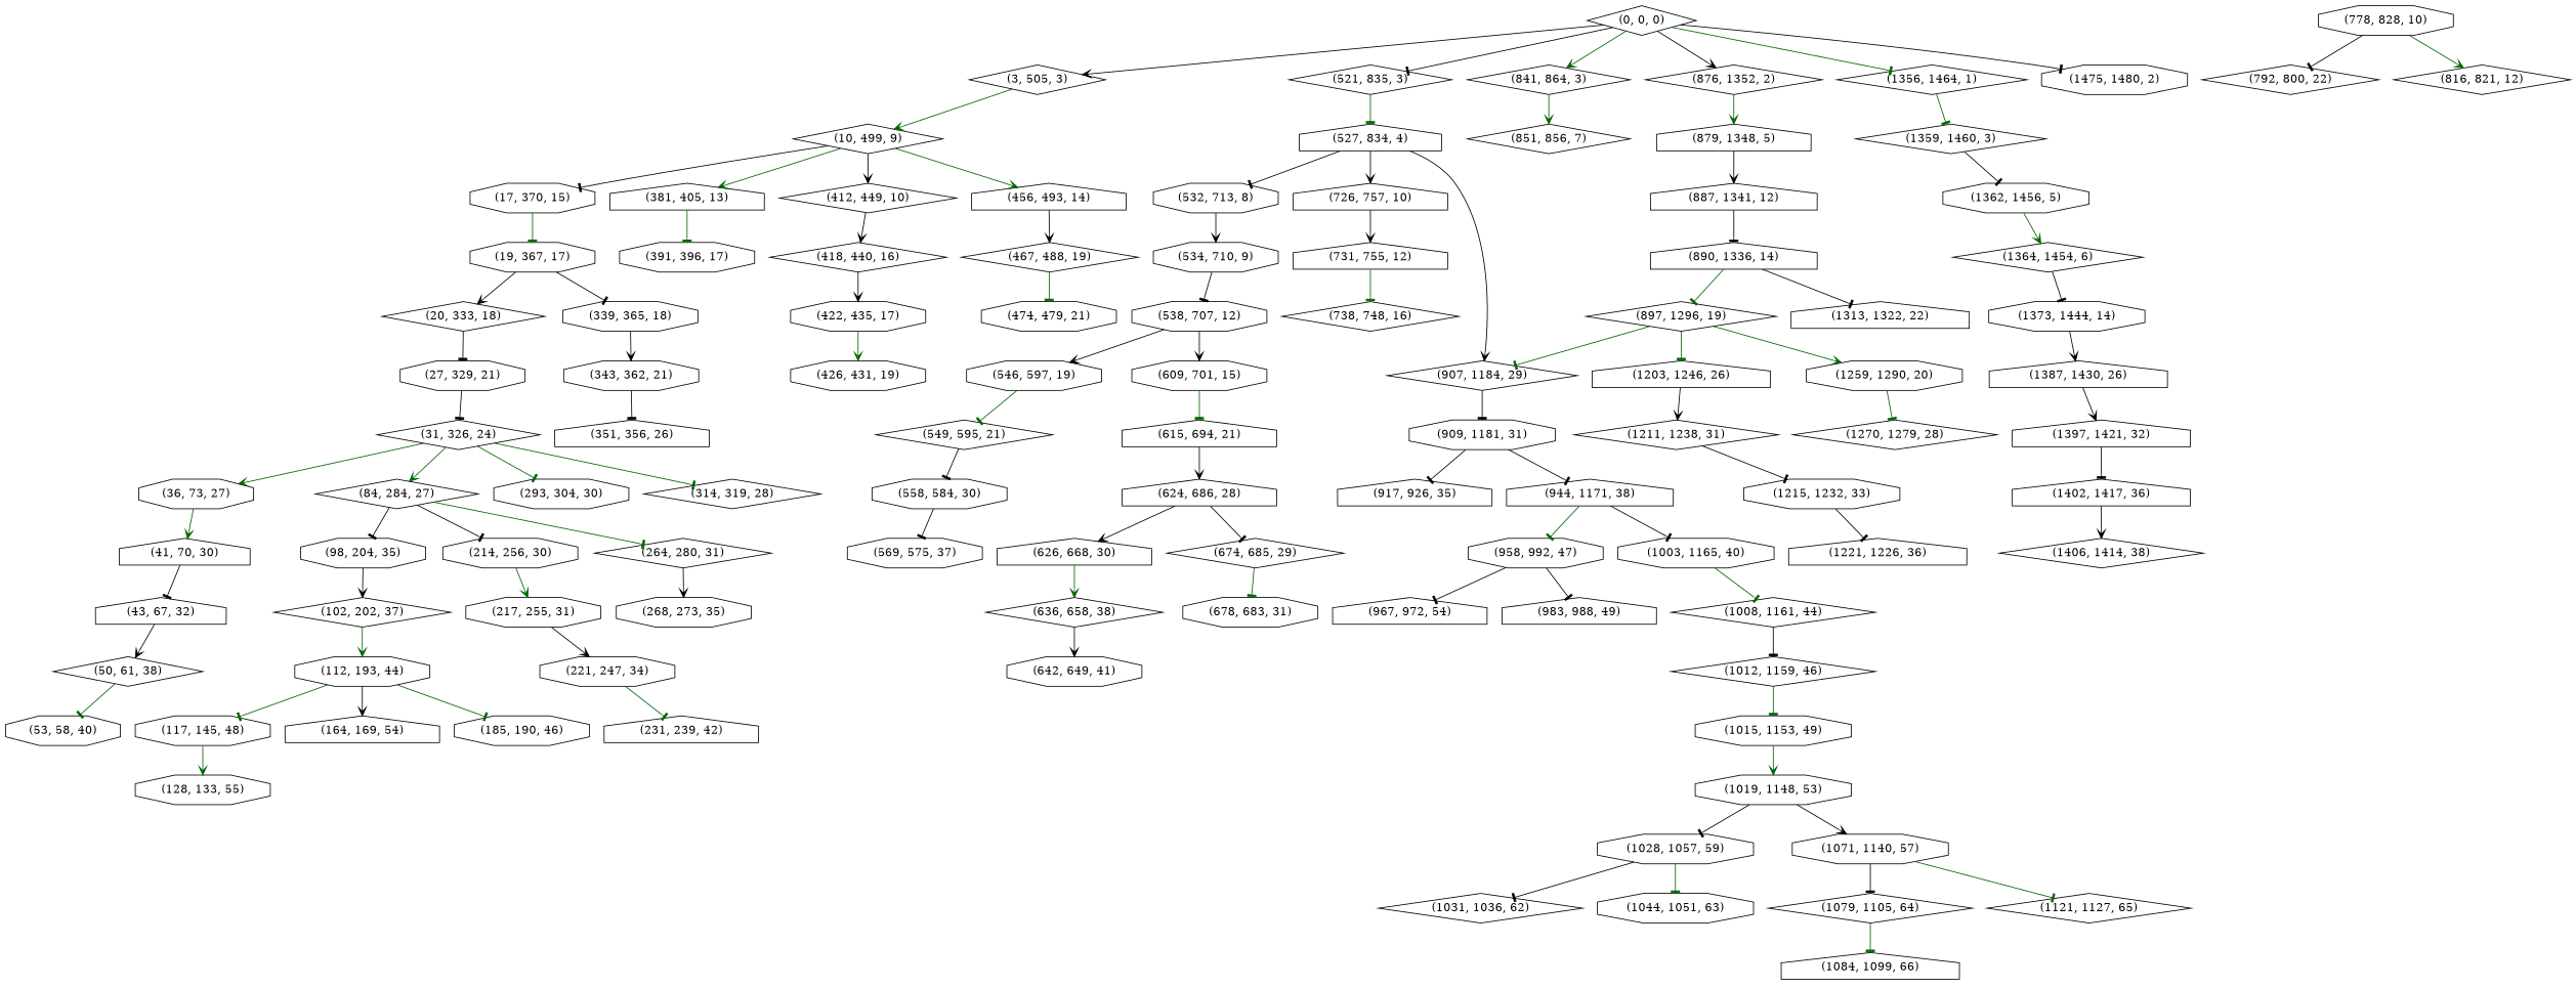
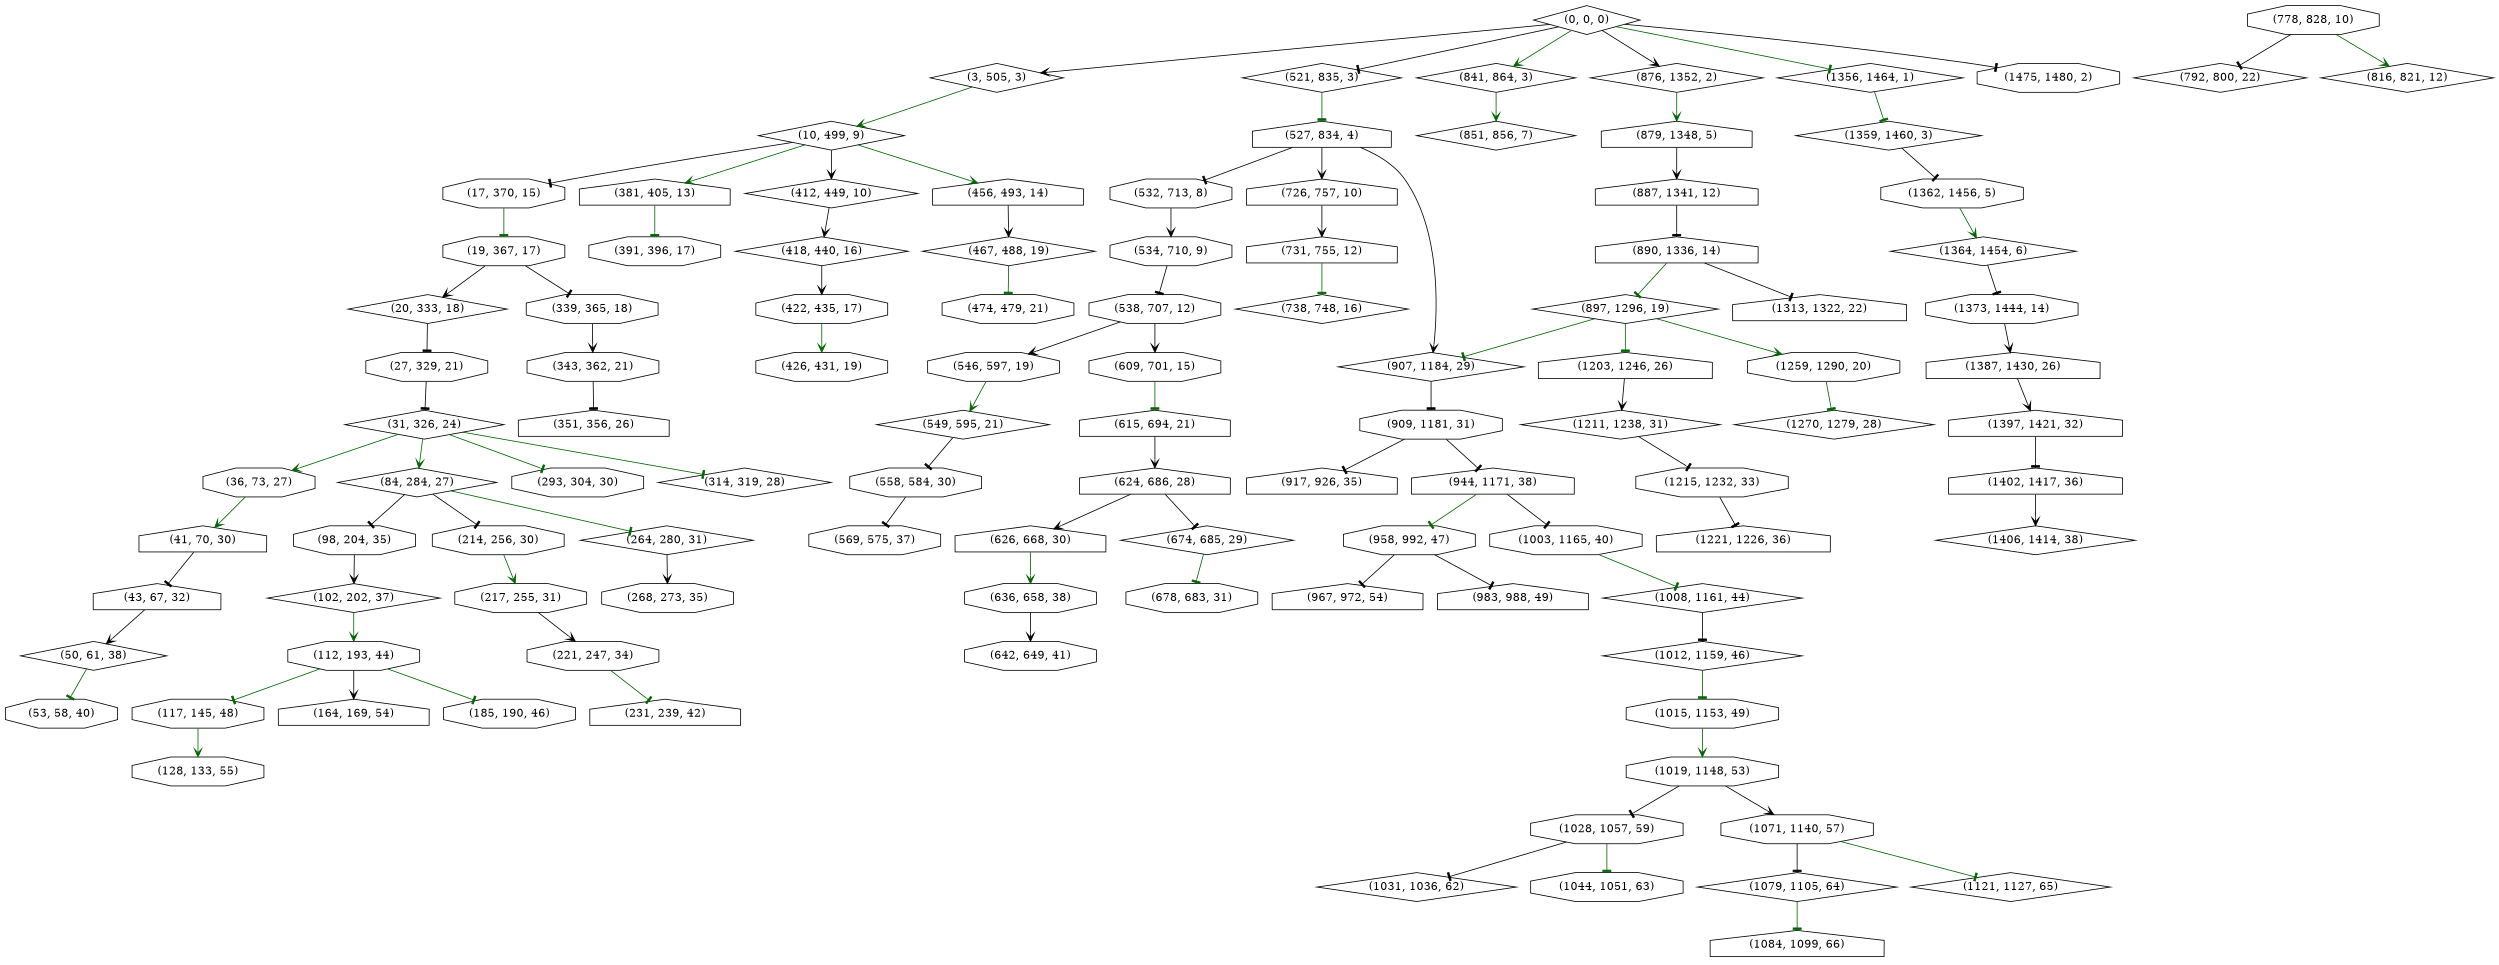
  digraph {
    node [shape=octagon]
    edge [arrowhead=tee color=black]
    "(0, 0, 0)" [shape=diamond]
    "(3, 505, 3)" [shape=diamond]
    "(521, 835, 3)" [shape=diamond]
    "(841, 864, 3)" [shape=diamond]
    "(876, 1352, 2)" [shape=diamond]
    "(1356, 1464, 1)" [shape=diamond]
    "(1475, 1480, 2)"
    "(10, 499, 9)" [shape=diamond]
    "(527, 834, 4)" [shape=house]
    "(851, 856, 7)" [shape=diamond]
    "(879, 1348, 5)" [shape=house]
    "(1359, 1460, 3)" [shape=diamond]
    "(17, 370, 15)"
    "(381, 405, 13)" [shape=house]
    "(412, 449, 10)" [shape=diamond]
    "(456, 493, 14)" [shape=house]
    "(19, 367, 17)"
    "(391, 396, 17)"
    "(418, 440, 16)" [shape=diamond]
    "(467, 488, 19)" [shape=diamond]
    "(20, 333, 18)" [shape=diamond]
    "(339, 365, 18)"
    "(27, 329, 21)"
    "(343, 362, 21)"
    "(31, 326, 24)" [shape=diamond]
    "(36, 73, 27)"
    "(84, 284, 27)" [shape=diamond]
    "(293, 304, 30)"
    "(314, 319, 28)" [shape=diamond]
    "(41, 70, 30)" [shape=house]
    "(98, 204, 35)"
    "(214, 256, 30)"
    "(264, 280, 31)" [shape=diamond]
    "(43, 67, 32)" [shape=house]
    "(50, 61, 38)" [shape=diamond]
    "(53, 58, 40)"
    "(102, 202, 37)" [shape=diamond]
    "(217, 255, 31)"
    "(268, 273, 35)"
    "(112, 193, 44)"
    "(117, 145, 48)"
    "(164, 169, 54)" [shape=house]
    "(185, 190, 46)"
    "(128, 133, 55)"
    "(221, 247, 34)"
    "(231, 239, 42)" [shape=house]
    "(351, 356, 26)" [shape=house]
    "(422, 435, 17)"
    "(426, 431, 19)"
    "(474, 479, 21)"
    "(532, 713, 8)"
    "(726, 757, 10)" [shape=house]
    "(907, 1184, 29)" [shape=diamond]
    "(534, 710, 9)"
    "(731, 755, 12)" [shape=house]
    "(792, 800, 22)" [shape=diamond]
    "(778, 828, 10)"
    "(816, 821, 12)" [shape=diamond]
    "(538, 707, 12)"
    "(546, 597, 19)"
    "(609, 701, 15)"
    "(549, 595, 21)" [shape=diamond]
    "(615, 694, 21)" [shape=house]
    "(558, 584, 30)"
    "(569, 575, 37)"
    "(624, 686, 28)" [shape=house]
    "(626, 668, 30)" [shape=house]
    "(674, 685, 29)" [shape=diamond]
-   "(636, 658, 38)" [shape=diamond]
+   "(636, 658, 38)"
    "(678, 683, 31)"
    "(642, 649, 41)"
    "(738, 748, 16)" [shape=diamond]
    "(887, 1341, 12)" [shape=house]
    "(890, 1336, 14)" [shape=house]
    "(897, 1296, 19)" [shape=diamond]
    "(1313, 1322, 22)" [shape=house]
    "(1203, 1246, 26)" [shape=house]
    "(1259, 1290, 20)"
    "(909, 1181, 31)"
    "(1211, 1238, 31)" [shape=diamond]
    "(1270, 1279, 28)" [shape=diamond]
    "(917, 926, 35)" [shape=house]
    "(944, 1171, 38)" [shape=house]
    "(958, 992, 47)"
    "(1003, 1165, 40)"
    "(967, 972, 54)" [shape=house]
    "(983, 988, 49)" [shape=house]
    "(1008, 1161, 44)" [shape=diamond]
    "(1012, 1159, 46)" [shape=diamond]
    "(1015, 1153, 49)"
    "(1019, 1148, 53)"
    "(1028, 1057, 59)"
    "(1071, 1140, 57)"
    "(1031, 1036, 62)" [shape=diamond]
    "(1044, 1051, 63)"
    "(1079, 1105, 64)" [shape=diamond]
    "(1121, 1127, 65)" [shape=diamond]
    "(1084, 1099, 66)" [shape=house]
    "(1215, 1232, 33)"
    "(1221, 1226, 36)" [shape=house]
    "(1362, 1456, 5)"
    "(1364, 1454, 6)" [shape=diamond]
    "(1373, 1444, 14)"
    "(1387, 1430, 26)" [shape=house]
    "(1397, 1421, 32)" [shape=house]
    "(1402, 1417, 36)" [shape=house]
    "(1406, 1414, 38)" [shape=diamond]
    "(0, 0, 0)" -> "(3, 505, 3)" [arrowhead=vee]
    "(0, 0, 0)" -> "(521, 835, 3)"
    "(0, 0, 0)" -> "(841, 864, 3)" [arrowhead=vee color=darkgreen]
    "(0, 0, 0)" -> "(876, 1352, 2)" [arrowhead=vee]
    "(0, 0, 0)" -> "(1356, 1464, 1)" [color=darkgreen]
    "(0, 0, 0)" -> "(1475, 1480, 2)"
    "(3, 505, 3)" -> "(10, 499, 9)" [arrowhead=vee color=darkgreen]
    "(521, 835, 3)" -> "(527, 834, 4)" [color=darkgreen]
    "(841, 864, 3)" -> "(851, 856, 7)" [arrowhead=vee color=darkgreen]
    "(876, 1352, 2)" -> "(879, 1348, 5)" [arrowhead=vee color=darkgreen]
    "(1356, 1464, 1)" -> "(1359, 1460, 3)" [color=darkgreen]
    "(10, 499, 9)" -> "(17, 370, 15)"
    "(10, 499, 9)" -> "(381, 405, 13)" [arrowhead=vee color=darkgreen]
    "(10, 499, 9)" -> "(412, 449, 10)" [arrowhead=vee]
    "(10, 499, 9)" -> "(456, 493, 14)" [arrowhead=vee color=darkgreen]
    "(527, 834, 4)" -> "(532, 713, 8)"
    "(527, 834, 4)" -> "(726, 757, 10)" [arrowhead=vee]
    "(527, 834, 4)" -> "(907, 1184, 29)" [arrowhead=vee]
    "(879, 1348, 5)" -> "(887, 1341, 12)" [arrowhead=vee]
    "(1359, 1460, 3)" -> "(1362, 1456, 5)"
    "(17, 370, 15)" -> "(19, 367, 17)" [color=darkgreen]
    "(381, 405, 13)" -> "(391, 396, 17)" [color=darkgreen]
    "(412, 449, 10)" -> "(418, 440, 16)" [arrowhead=vee]
    "(456, 493, 14)" -> "(467, 488, 19)" [arrowhead=vee]
    "(19, 367, 17)" -> "(20, 333, 18)" [arrowhead=vee]
    "(19, 367, 17)" -> "(339, 365, 18)"
    "(418, 440, 16)" -> "(422, 435, 17)" [arrowhead=vee]
    "(467, 488, 19)" -> "(474, 479, 21)" [color=darkgreen]
    "(20, 333, 18)" -> "(27, 329, 21)"
    "(339, 365, 18)" -> "(343, 362, 21)" [arrowhead=vee]
    "(27, 329, 21)" -> "(31, 326, 24)"
    "(343, 362, 21)" -> "(351, 356, 26)"
    "(31, 326, 24)" -> "(36, 73, 27)" [arrowhead=vee color=darkgreen]
    "(31, 326, 24)" -> "(84, 284, 27)" [arrowhead=vee color=darkgreen]
    "(31, 326, 24)" -> "(293, 304, 30)" [color=darkgreen]
    "(31, 326, 24)" -> "(314, 319, 28)" [color=darkgreen]
    "(36, 73, 27)" -> "(41, 70, 30)" [arrowhead=vee color=darkgreen]
    "(84, 284, 27)" -> "(98, 204, 35)"
    "(84, 284, 27)" -> "(214, 256, 30)"
    "(84, 284, 27)" -> "(264, 280, 31)" [color=darkgreen]
    "(41, 70, 30)" -> "(43, 67, 32)"
    "(98, 204, 35)" -> "(102, 202, 37)" [arrowhead=vee]
    "(214, 256, 30)" -> "(217, 255, 31)" [arrowhead=vee color=darkgreen]
    "(264, 280, 31)" -> "(268, 273, 35)" [arrowhead=vee]
    "(43, 67, 32)" -> "(50, 61, 38)" [arrowhead=vee]
    "(50, 61, 38)" -> "(53, 58, 40)" [color=darkgreen]
    "(102, 202, 37)" -> "(112, 193, 44)" [arrowhead=vee color=darkgreen]
    "(217, 255, 31)" -> "(221, 247, 34)" [arrowhead=vee]
    "(112, 193, 44)" -> "(117, 145, 48)" [color=darkgreen]
    "(112, 193, 44)" -> "(164, 169, 54)" [arrowhead=vee]
    "(112, 193, 44)" -> "(185, 190, 46)" [color=darkgreen]
    "(117, 145, 48)" -> "(128, 133, 55)" [arrowhead=vee color=darkgreen]
    "(221, 247, 34)" -> "(231, 239, 42)" [color=darkgreen]
    "(422, 435, 17)" -> "(426, 431, 19)" [arrowhead=vee color=darkgreen]
    "(532, 713, 8)" -> "(534, 710, 9)" [arrowhead=vee]
    "(726, 757, 10)" -> "(731, 755, 12)" [arrowhead=vee]
    "(907, 1184, 29)" -> "(909, 1181, 31)"
    "(534, 710, 9)" -> "(538, 707, 12)"
    "(731, 755, 12)" -> "(738, 748, 16)" [color=darkgreen]
    "(778, 828, 10)" -> "(792, 800, 22)"
    "(778, 828, 10)" -> "(816, 821, 12)" [arrowhead=vee color=darkgreen]
    "(538, 707, 12)" -> "(546, 597, 19)" [arrowhead=vee]
    "(538, 707, 12)" -> "(609, 701, 15)" [arrowhead=vee]
-   "(546, 597, 19)" -> "(549, 595, 21)" [color=darkgreen]
+   "(546, 597, 19)" -> "(549, 595, 21)" [arrowhead=vee color=darkgreen]
    "(609, 701, 15)" -> "(615, 694, 21)" [color=darkgreen]
    "(549, 595, 21)" -> "(558, 584, 30)"
    "(615, 694, 21)" -> "(624, 686, 28)" [arrowhead=vee]
    "(558, 584, 30)" -> "(569, 575, 37)"
    "(624, 686, 28)" -> "(626, 668, 30)" [arrowhead=vee]
    "(624, 686, 28)" -> "(674, 685, 29)"
    "(626, 668, 30)" -> "(636, 658, 38)" [arrowhead=vee color=darkgreen]
    "(674, 685, 29)" -> "(678, 683, 31)" [color=darkgreen]
    "(636, 658, 38)" -> "(642, 649, 41)" [arrowhead=vee]
    "(887, 1341, 12)" -> "(890, 1336, 14)"
    "(890, 1336, 14)" -> "(897, 1296, 19)" [color=darkgreen]
    "(890, 1336, 14)" -> "(1313, 1322, 22)"
    "(897, 1296, 19)" -> "(907, 1184, 29)" [color=darkgreen]
    "(897, 1296, 19)" -> "(1203, 1246, 26)" [color=darkgreen]
    "(897, 1296, 19)" -> "(1259, 1290, 20)" [arrowhead=vee color=darkgreen]
    "(1203, 1246, 26)" -> "(1211, 1238, 31)" [arrowhead=vee]
    "(1259, 1290, 20)" -> "(1270, 1279, 28)" [color=darkgreen]
    "(909, 1181, 31)" -> "(917, 926, 35)"
    "(909, 1181, 31)" -> "(944, 1171, 38)"
    "(1211, 1238, 31)" -> "(1215, 1232, 33)"
    "(944, 1171, 38)" -> "(958, 992, 47)" [color=darkgreen]
    "(944, 1171, 38)" -> "(1003, 1165, 40)"
    "(958, 992, 47)" -> "(967, 972, 54)"
    "(958, 992, 47)" -> "(983, 988, 49)"
    "(1003, 1165, 40)" -> "(1008, 1161, 44)" [color=darkgreen]
    "(1008, 1161, 44)" -> "(1012, 1159, 46)"
    "(1012, 1159, 46)" -> "(1015, 1153, 49)" [color=darkgreen]
    "(1015, 1153, 49)" -> "(1019, 1148, 53)" [arrowhead=vee color=darkgreen]
    "(1019, 1148, 53)" -> "(1028, 1057, 59)"
    "(1019, 1148, 53)" -> "(1071, 1140, 57)" [arrowhead=vee]
    "(1028, 1057, 59)" -> "(1031, 1036, 62)"
    "(1028, 1057, 59)" -> "(1044, 1051, 63)" [color=darkgreen]
    "(1071, 1140, 57)" -> "(1079, 1105, 64)"
    "(1071, 1140, 57)" -> "(1121, 1127, 65)" [color=darkgreen]
    "(1079, 1105, 64)" -> "(1084, 1099, 66)" [color=darkgreen]
    "(1215, 1232, 33)" -> "(1221, 1226, 36)"
    "(1362, 1456, 5)" -> "(1364, 1454, 6)" [arrowhead=vee color=darkgreen]
    "(1364, 1454, 6)" -> "(1373, 1444, 14)"
    "(1373, 1444, 14)" -> "(1387, 1430, 26)" [arrowhead=vee]
    "(1387, 1430, 26)" -> "(1397, 1421, 32)" [arrowhead=vee]
    "(1397, 1421, 32)" -> "(1402, 1417, 36)"
    "(1402, 1417, 36)" -> "(1406, 1414, 38)" [arrowhead=vee]
  }
